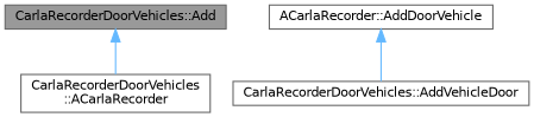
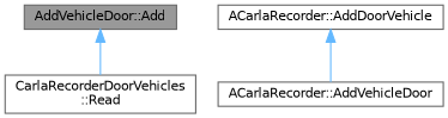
  digraph {
    rankdir=TB
    node [color=grey40 fillcolor=white fontname=Helvetica fontsize=10 shape=box style=filled]
    edge [color=steelblue1 dir=back fontname=Helvetica fontsize=10 labelfontname=Helvetica labelfontsize=10 style=solid]
-   n1 [color=gray40 fillcolor=grey60 fontcolor=black height=0.2 label="CarlaRecorderDoorVehicles::Add" width=0.4]
-   n2 [height=0.2 label="CarlaRecorderDoorVehicles\l::ACarlaRecorder" width=0.4]
+   n1 [color=gray40 fillcolor=grey60 fontcolor=black height=0.2 label="AddVehicleDoor::Add" width=0.4]
+   n2 [height=0.2 label="CarlaRecorderDoorVehicles\l::Read" width=0.4]
    n3 [height=0.2 label="ACarlaRecorder::AddDoorVehicle" width=0.4]
-   n4 [height=0.2 label="CarlaRecorderDoorVehicles::AddVehicleDoor" width=0.4]
+   n4 [height=0.2 label="ACarlaRecorder::AddVehicleDoor" width=0.4]
    n1 -> n2
    n3 -> n4
  }
